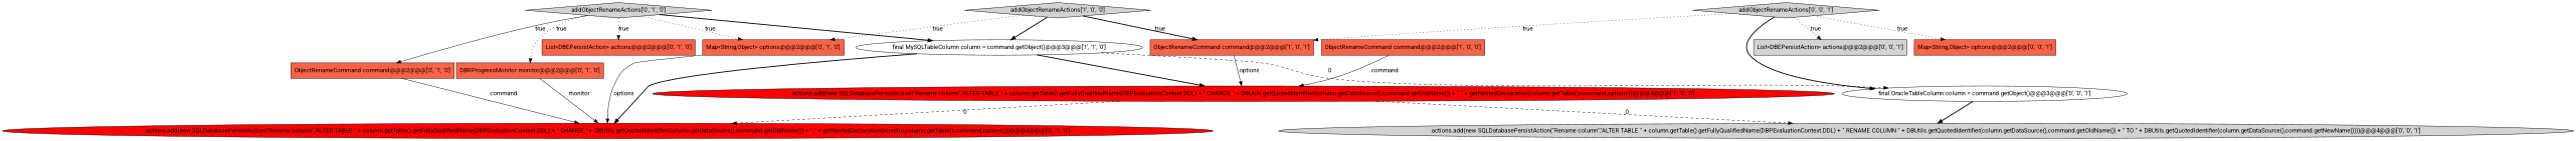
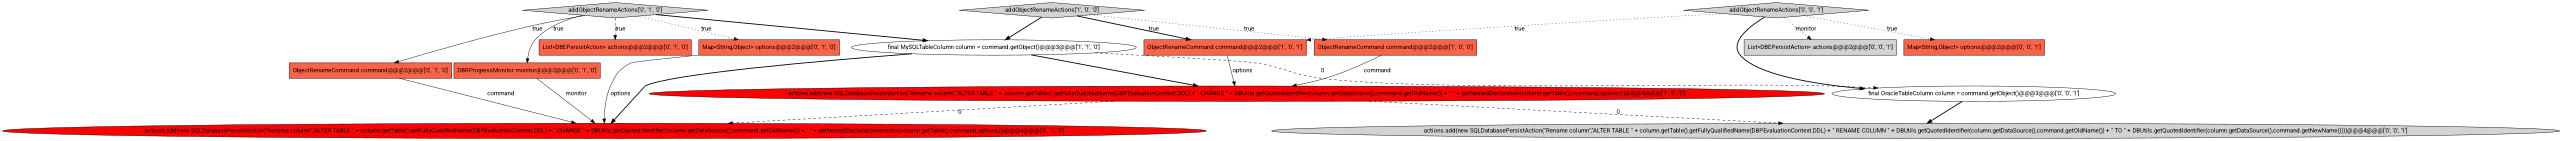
  digraph {
    fontname=Roboto
    node [fillcolor=tomato fontname=Roboto shape=box style=filled]
    edge [fontname=Roboto style=bold]
    n1 [fillcolor=red label="actions.add(new SQLDatabasePersistAction(\"Rename column\",\"ALTER TABLE \" + column.getTable().getFullyQualifiedName(DBPEvaluationContext.DDL) + \" CHANGE \" + DBUtils.getQuotedIdentifier(column.getDataSource(),command.getOldName()) + \" \" + getNestedDeclaration(monitor,column.getTable(),command,options)))@@@4@@@['0', '1', '0']" shape=ellipse]
    n2 [fillcolor=lightgray label="actions.add(new SQLDatabasePersistAction(\"Rename column\",\"ALTER TABLE \" + column.getTable().getFullyQualifiedName(DBPEvaluationContext.DDL) + \" RENAME COLUMN \" + DBUtils.getQuotedIdentifier(column.getDataSource(),command.getOldName()) + \" TO \" + DBUtils.getQuotedIdentifier(column.getDataSource(),command.getNewName())))@@@4@@@['0', '0', '1']" shape=ellipse]
    n3 [fillcolor=lightgray label="List<DBEPersistAction> actions@@@2@@@['0', '0', '1']"]
    n4 [label="ObjectRenameCommand command@@@2@@@['1', '0', '1']"]
    n5 [fillcolor=red label="actions.add(new SQLDatabasePersistAction(\"Rename column\",\"ALTER TABLE \" + column.getTable().getFullyQualifiedName(DBPEvaluationContext.DDL) + \" CHANGE \" + DBUtils.getQuotedIdentifier(column.getDataSource(),command.getOldName()) + \" \" + getNestedDeclaration(column.getTable(),command,options)))@@@4@@@['1', '0', '0']" shape=ellipse]
    n6 [label="Map<String,Object> options@@@2@@@['0', '1', '0']"]
    n7 [label="List<DBEPersistAction> actions@@@2@@@['0', '1', '0']"]
    n8 [label="DBRProgressMonitor monitor@@@2@@@['0', '1', '0']"]
    n9 [label="ObjectRenameCommand command@@@2@@@['0', '1', '0']"]
    n10 [fillcolor=white label="final OracleTableColumn column = command.getObject()@@@3@@@['0', '0', '1']" shape=ellipse]
    n11 [label="Map<String,Object> options@@@2@@@['0', '0', '1']"]
    n12 [fillcolor=lightgray label="addObjectRenameActions['0', '1', '0']" shape=diamond]
    n13 [fillcolor=white label="final MySQLTableColumn column = command.getObject()@@@3@@@['1', '1', '0']" shape=ellipse]
    n14 [fillcolor=lightgray label="addObjectRenameActions['1', '0', '0']" shape=diamond]
    n15 [label="ObjectRenameCommand command@@@2@@@['1', '0', '0']"]
    n16 [fillcolor=lightgray label="addObjectRenameActions['0', '0', '1']" shape=diamond]
    n4 -> n5 [label=options style=solid]
    n5 -> n1 [label=0 style=dashed]
    n5 -> n2 [label=0 style=dashed]
    n6 -> n1 [label=options style=solid]
    n8 -> n1 [label=monitor style=solid]
    n9 -> n1 [label=command style=solid]
    n10 -> n2
    n12 -> n6 [label=true style=dotted]
-   n12 -> n7 [label=true style=dotted]
-   n12 -> n8 [label=true style=dotted]
+   n12 -> n7 [label=true style=dashed]
+   n12 -> n8 [label=true style=solid]
    n12 -> n9 [label=true style=solid]
    n12 -> n13
    n13 -> n1
    n13 -> n5
    n13 -> n10 [label=0 style=dashed]
    n14 -> n4 [label=true]
    n14 -> n13
-   n14 -> n6 [label=true style=dotted]
+   n14 -> n15 [label=true style=dotted]
    n15 -> n5 [label=command style=solid]
-   n16 -> n3 [label=true style=dotted]
+   n16 -> n3 [label=monitor style=dotted]
    n16 -> n4 [label=true style=dotted]
    n16 -> n10
    n16 -> n11 [label=true style=dotted]
  }
